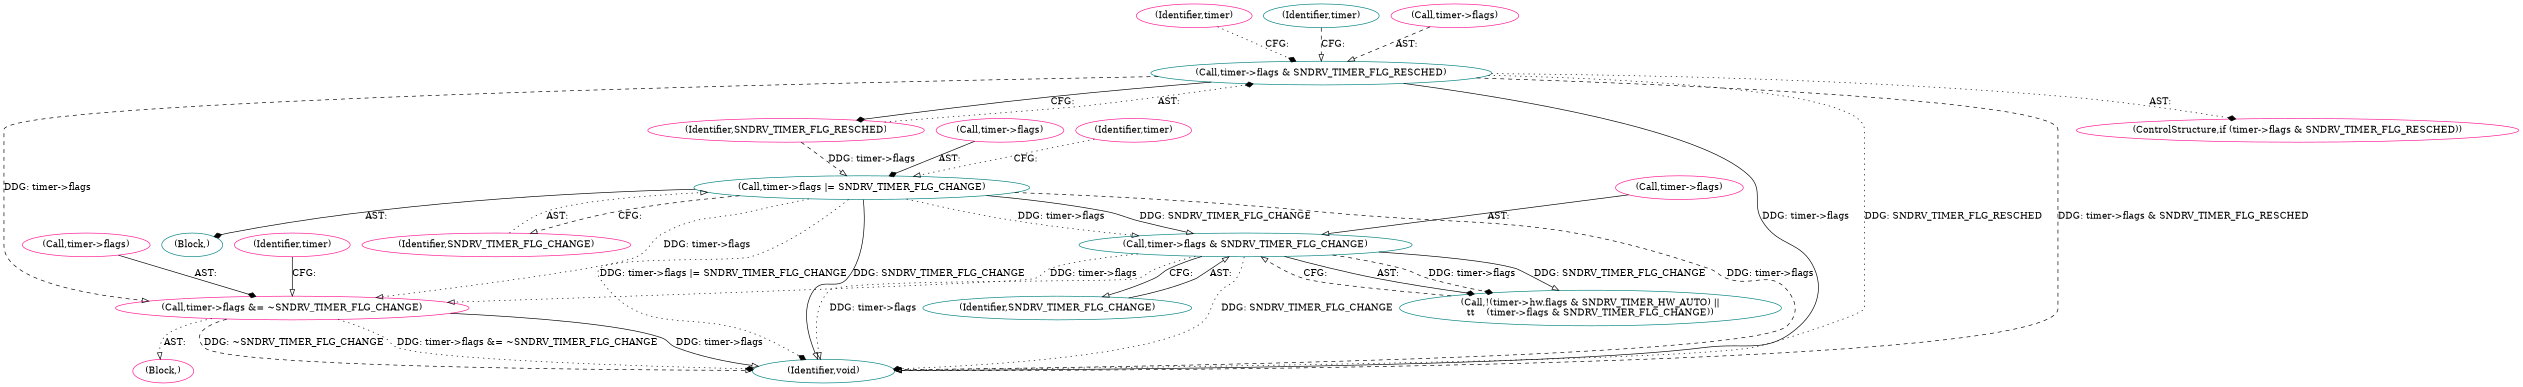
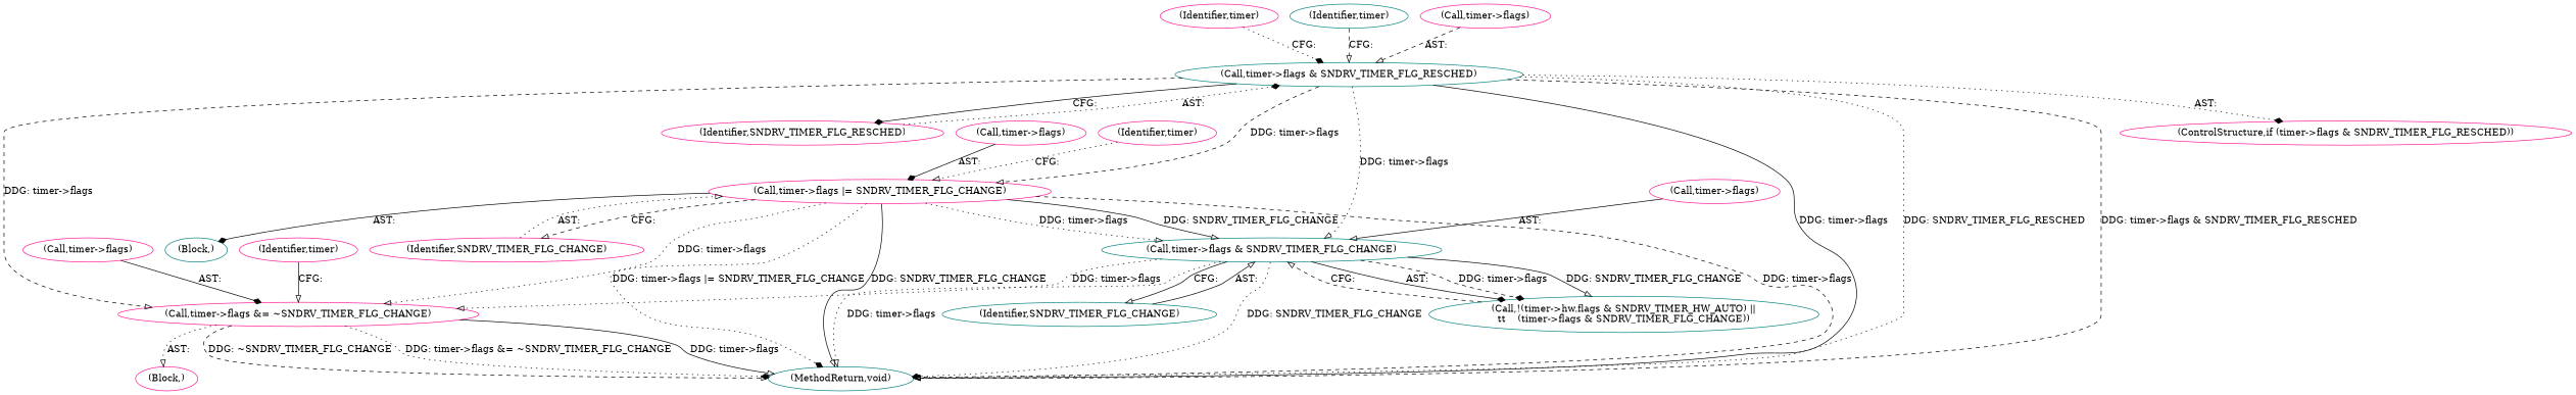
  digraph {
    node [color=deeppink]
    edge [arrowhead=onormal style=dotted]
    n1 [label="(Call,timer->flags &= ~SNDRV_TIMER_FLG_CHANGE)"]
-   n2 [color=teal label="(Identifier,void)"]
+   n2 [color=teal label="(MethodReturn,void)"]
    n3 [label="(Block,)"]
    n4 [color=teal label="(Call,timer->flags & SNDRV_TIMER_FLG_RESCHED)"]
    n5 [color=teal label="(Call,timer->flags & SNDRV_TIMER_FLG_CHANGE)"]
-   n6 [color=teal label="(Call,timer->flags |= SNDRV_TIMER_FLG_CHANGE)"]
+   n6 [label="(Call,timer->flags |= SNDRV_TIMER_FLG_CHANGE)"]
    n7 [label="(Identifier,SNDRV_TIMER_FLG_RESCHED)"]
    n8 [label="(ControlStructure,if (timer->flags & SNDRV_TIMER_FLG_RESCHED))"]
    n9 [color=teal label="(Call,!(timer->hw.flags & SNDRV_TIMER_HW_AUTO) ||\n\t\t    (timer->flags & SNDRV_TIMER_FLG_CHANGE))"]
    n10 [color=teal label="(Identifier,SNDRV_TIMER_FLG_CHANGE)"]
    n11 [color=teal label="(Block,)"]
    n12 [label="(Identifier,SNDRV_TIMER_FLG_CHANGE)"]
    n13 [label="(Identifier,timer)"]
    n14 [label="(Identifier,timer)"]
    n15 [label="(Call,timer->flags)"]
    n16 [label="(Call,timer->flags)"]
    n17 [label="(Call,timer->flags)"]
    n18 [color=teal label="(Identifier,timer)"]
    n19 [label="(Identifier,timer)"]
    n20 [label="(Call,timer->flags)"]
    n1 -> n2 [label="DDG: timer->flags" style=solid]
    n1 -> n2 [label="DDG: ~SNDRV_TIMER_FLG_CHANGE" style=dashed]
    n1 -> n2 [arrowhead=diamond label="DDG: timer->flags &= ~SNDRV_TIMER_FLG_CHANGE"]
    n1 -> n3 [label="AST: "]
    n4 -> n1 [label="DDG: timer->flags" style=dashed]
    n4 -> n2 [label="DDG: timer->flags" style=solid]
    n4 -> n2 [label="DDG: SNDRV_TIMER_FLG_RESCHED"]
    n4 -> n2 [label="DDG: timer->flags & SNDRV_TIMER_FLG_RESCHED" style=dashed]
-   n7 -> n6 [label="DDG: timer->flags" style=dashed]
+   n4 -> n5 [label="DDG: timer->flags"]
+   n4 -> n6 [label="DDG: timer->flags" style=dashed]
    n4 -> n7 [arrowhead=diamond label="CFG: " style=solid]
    n4 -> n8 [arrowhead=diamond label="AST: "]
    n5 -> n1 [label="DDG: timer->flags"]
    n5 -> n2 [label="DDG: timer->flags"]
    n5 -> n2 [arrowhead=diamond label="DDG: SNDRV_TIMER_FLG_CHANGE"]
    n5 -> n9 [arrowhead=diamond label="AST: " style=solid]
    n5 -> n9 [arrowhead=diamond label="DDG: timer->flags" style=dashed]
    n5 -> n9 [label="DDG: SNDRV_TIMER_FLG_CHANGE" style=solid]
    n5 -> n10 [label="CFG: " style=solid]
    n6 -> n1 [label="DDG: timer->flags"]
    n6 -> n2 [arrowhead=diamond label="DDG: timer->flags |= SNDRV_TIMER_FLG_CHANGE"]
    n6 -> n2 [label="DDG: SNDRV_TIMER_FLG_CHANGE" style=solid]
    n6 -> n2 [label="DDG: timer->flags" style=dashed]
    n6 -> n5 [label="DDG: timer->flags"]
    n6 -> n5 [label="DDG: SNDRV_TIMER_FLG_CHANGE" style=solid]
    n6 -> n11 [arrowhead=diamond label="AST: " style=solid]
    n6 -> n12 [label="CFG: " style=dashed]
    n7 -> n4 [arrowhead=diamond label="AST: "]
    n9 -> n5 [label="CFG: " style=dashed]
    n10 -> n5 [label="AST: " style=solid]
    n12 -> n6 [label="AST: "]
    n13 -> n4 [arrowhead=diamond label="CFG: "]
    n14 -> n1 [label="CFG: " style=solid]
    n15 -> n1 [arrowhead=diamond label="AST: " style=solid]
    n16 -> n5 [label="AST: " style=solid]
    n17 -> n6 [arrowhead=diamond label="AST: " style=solid]
    n18 -> n4 [label="CFG: " style=dashed]
    n19 -> n6 [label="CFG: "]
    n20 -> n4 [label="AST: " style=dashed]
  }
